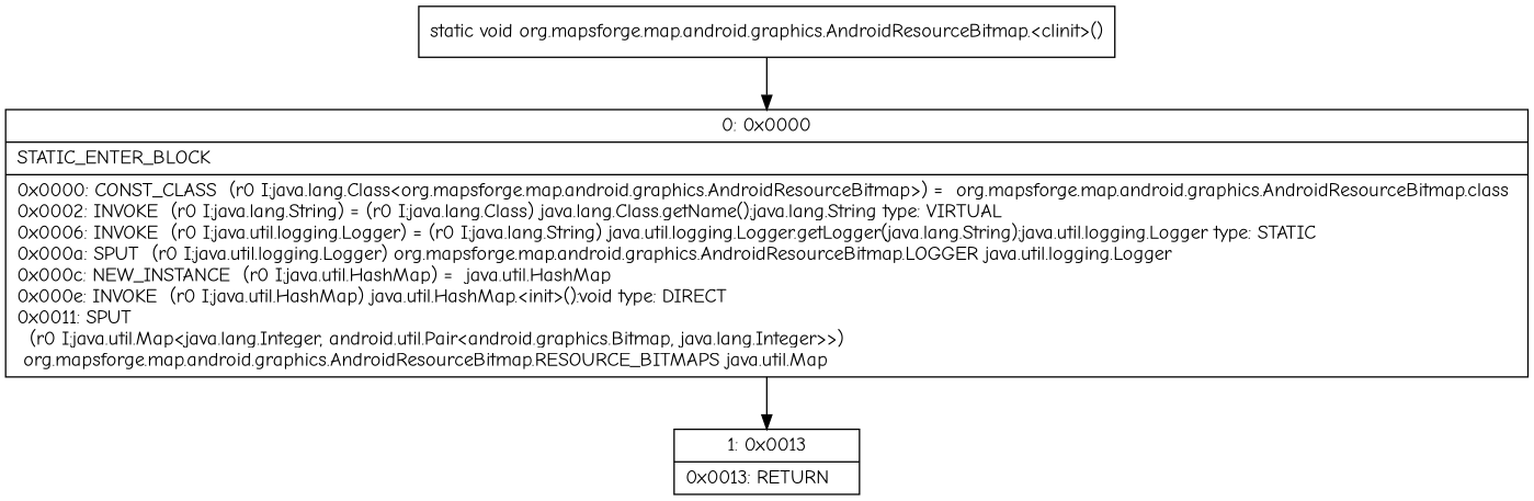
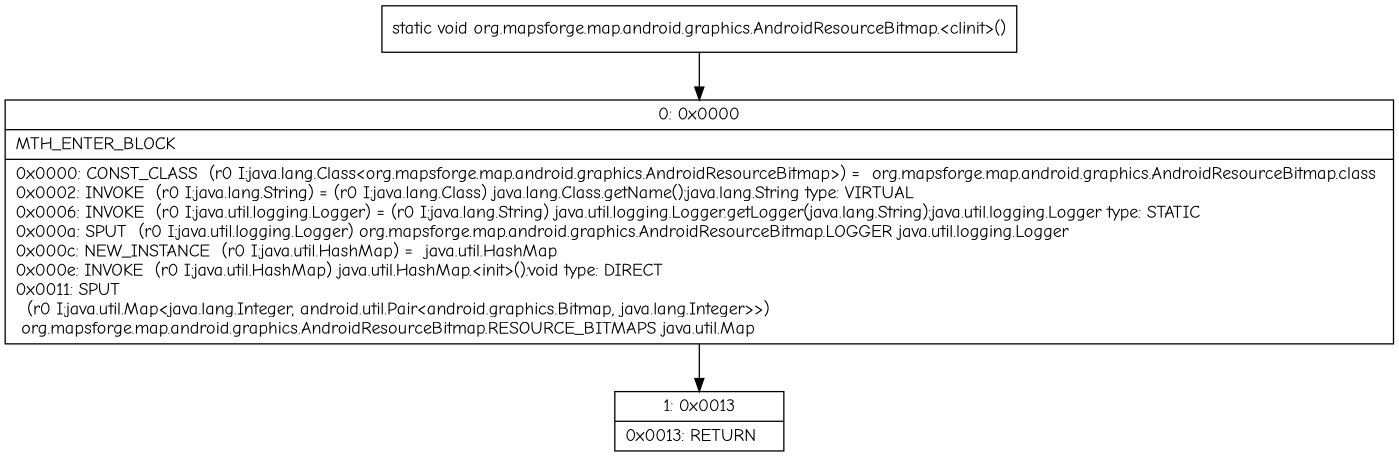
  digraph {
    fontname="Comic Neue"
    node [shape=record fontname="Comic Neue"]
    edge [fontname="Comic Neue"]
-   n1 [label="{0\:\ 0x0000|STATIC_ENTER_BLOCK\l|0x0000: CONST_CLASS  (r0 I:java.lang.Class\<org.mapsforge.map.android.graphics.AndroidResourceBitmap\>) =  org.mapsforge.map.android.graphics.AndroidResourceBitmap.class \l0x0002: INVOKE  (r0 I:java.lang.String) = (r0 I:java.lang.Class) java.lang.Class.getName():java.lang.String type: VIRTUAL \l0x0006: INVOKE  (r0 I:java.util.logging.Logger) = (r0 I:java.lang.String) java.util.logging.Logger.getLogger(java.lang.String):java.util.logging.Logger type: STATIC \l0x000a: SPUT  (r0 I:java.util.logging.Logger) org.mapsforge.map.android.graphics.AndroidResourceBitmap.LOGGER java.util.logging.Logger \l0x000c: NEW_INSTANCE  (r0 I:java.util.HashMap) =  java.util.HashMap \l0x000e: INVOKE  (r0 I:java.util.HashMap) java.util.HashMap.\<init\>():void type: DIRECT \l0x0011: SPUT  \l  (r0 I:java.util.Map\<java.lang.Integer, android.util.Pair\<android.graphics.Bitmap, java.lang.Integer\>\>)\l org.mapsforge.map.android.graphics.AndroidResourceBitmap.RESOURCE_BITMAPS java.util.Map \l}"]
+   n1 [label="{0\:\ 0x0000|MTH_ENTER_BLOCK\l|0x0000: CONST_CLASS  (r0 I:java.lang.Class\<org.mapsforge.map.android.graphics.AndroidResourceBitmap\>) =  org.mapsforge.map.android.graphics.AndroidResourceBitmap.class \l0x0002: INVOKE  (r0 I:java.lang.String) = (r0 I:java.lang.Class) java.lang.Class.getName():java.lang.String type: VIRTUAL \l0x0006: INVOKE  (r0 I:java.util.logging.Logger) = (r0 I:java.lang.String) java.util.logging.Logger.getLogger(java.lang.String):java.util.logging.Logger type: STATIC \l0x000a: SPUT  (r0 I:java.util.logging.Logger) org.mapsforge.map.android.graphics.AndroidResourceBitmap.LOGGER java.util.logging.Logger \l0x000c: NEW_INSTANCE  (r0 I:java.util.HashMap) =  java.util.HashMap \l0x000e: INVOKE  (r0 I:java.util.HashMap) java.util.HashMap.\<init\>():void type: DIRECT \l0x0011: SPUT  \l  (r0 I:java.util.Map\<java.lang.Integer, android.util.Pair\<android.graphics.Bitmap, java.lang.Integer\>\>)\l org.mapsforge.map.android.graphics.AndroidResourceBitmap.RESOURCE_BITMAPS java.util.Map \l}"]
    n2 [label="{1\:\ 0x0013|0x0013: RETURN   \l}"]
    n3 [label="{static void org.mapsforge.map.android.graphics.AndroidResourceBitmap.\<clinit\>() }"]
    n1 -> n2
    n3 -> n1
  }
